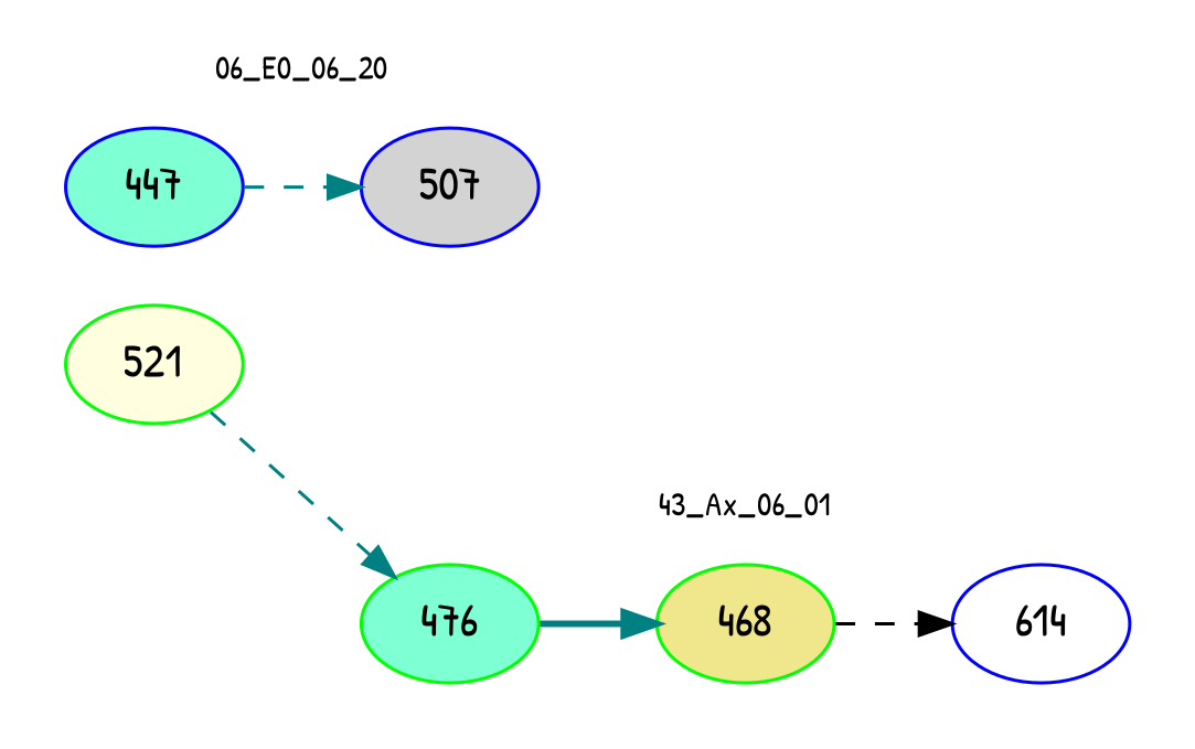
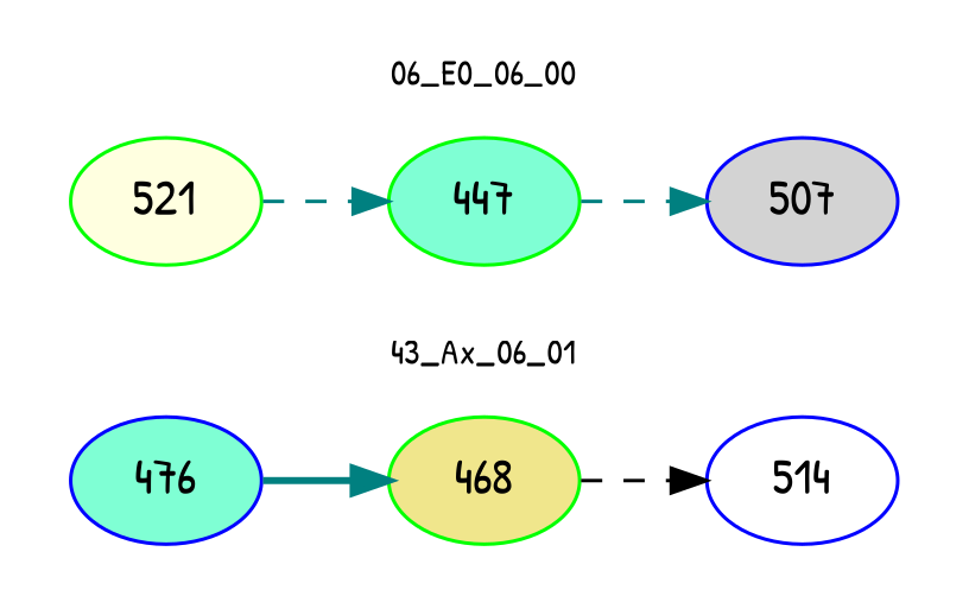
  digraph {
    fontname="Patrick Hand"
    rankdir=LR
    node [color=green fillcolor=aquamarine fontname="Patrick Hand" style=filled]
    edge [color=teal fontname="Patrick Hand" style=dashed]
-   n1 [label=476]
+   n1 [color=blue label=476]
    n2 [fillcolor=khaki label=468]
-   n3 [color=blue fillcolor=white label=614]
+   n3 [color=blue fillcolor=white label=514]
    n4 [fillcolor=lightyellow label=521]
-   n5 [color=blue label=447]
+   n5 [label=447]
    n6 [color=blue fillcolor=lightgrey label=507]
    subgraph cluster_1 {
      color=white
      fontsize=10
      label="43_Ax_06_01"
      n1
      n2
      n3
    }
    subgraph cluster_2 {
      color=white
      fontsize=10
-     label="06_E0_06_20"
+     label="06_E0_06_00"
      n4
      n5
      n6
    }
    n1 -> n2 [style=bold]
    n2 -> n3 [color=black]
-   n4 -> n1
+   n4 -> n5
    n5 -> n6
  }
